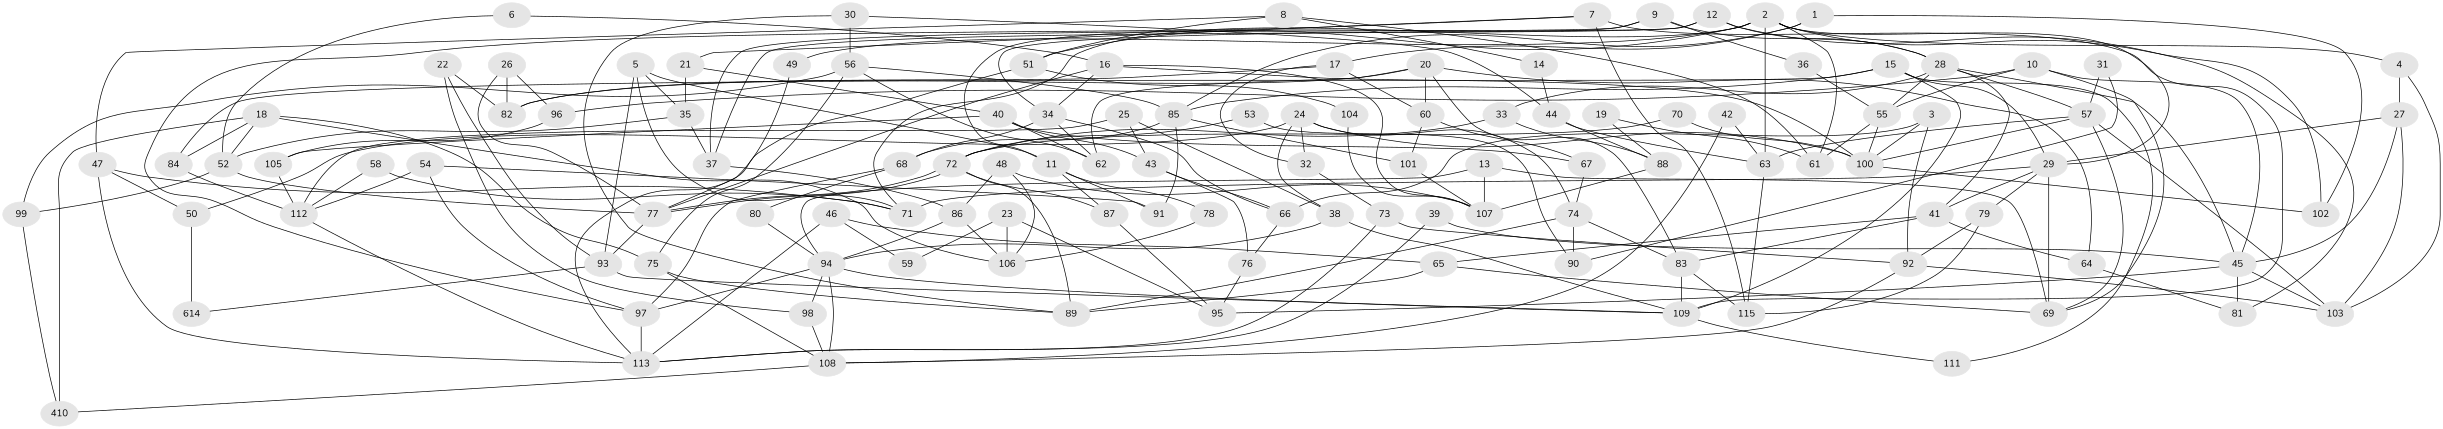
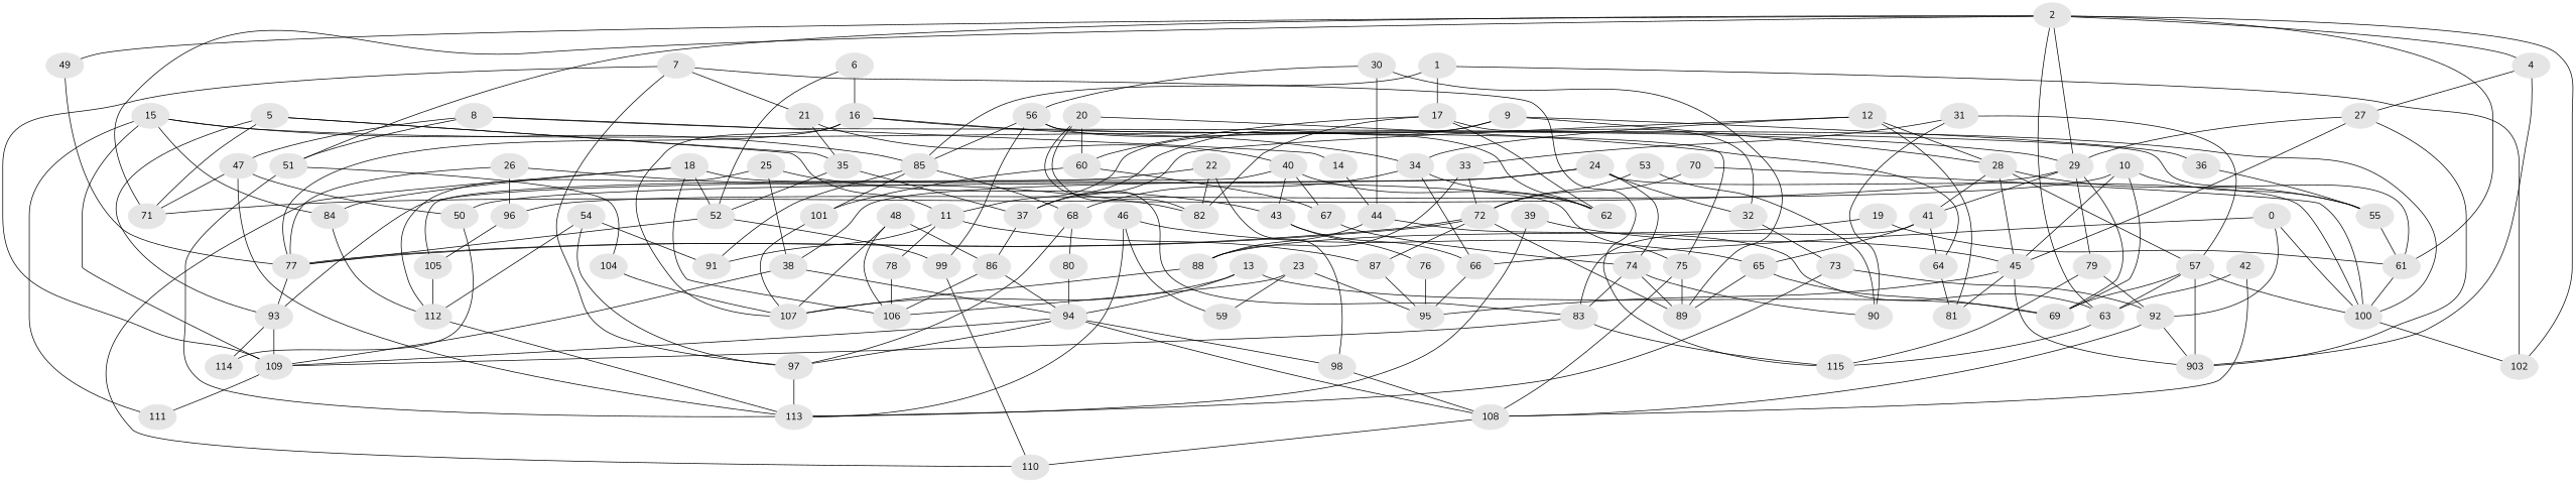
  graph {
    fontname=Nunito
    node [color=gray90 fontname=Nunito style=filled]
    edge [fontname=Nunito]
    1
    17
    85
    102
    32
    60
    62
    82
    91
    68
    101
    2
    4
    29
    49
    51
    61
    63
    71
    27
-   103
+   103 [label=903]
    69
    41
    79
    77
    113
    104
    115
-   3
+   3 [label=0]
    66
    92
    100
    95
    108
    45
    5
    11
    35
    93
    78
    87
    52
    37
    109
-   114 [label=614]
+   114
    6
    16
    34
    107
    99
    7
    21
    97
    40
    111
    8
    14
    47
    44
    50
    9
    28
    36
    55
    57
    86
    10
    96
    81
    105
    106
    12
    13
    94
    98
    88
    73
    15
    84
    112
    67
    18
    75
-   110 [label=410]
+   110
    89
    19
    20
    64
    83
    43
    22
    23
    59
    24
    38
    74
    90
    25
    76
    26
    65
    30
    56
    31
    33
    72
    80
    39
    42
    46
    48
    53
    54
-   58
    70
    1 -- 17
    1 -- 85
    1 -- 102
    17 -- 32
    17 -- 60
-   20 -- 62
+   17 -- 62
    17 -- 82
    85 -- 91
    85 -- 68
    85 -- 101
    32 -- 73
    60 -- 101
    60 -- 67
    68 -- 97
    68 -- 80
    101 -- 107
    2 -- 102
    2 -- 4
    2 -- 29
    2 -- 49
    2 -- 51
    2 -- 61
    2 -- 63
    2 -- 71
    4 -- 27
    4 -- 103
    29 -- 71
    29 -- 69
    29 -- 41
    29 -- 79
    49 -- 77
    51 -- 113
    51 -- 104
    63 -- 115
    27 -- 29
    27 -- 103
    27 -- 45
    41 -- 64
    41 -- 83
    41 -- 65
    79 -- 115
    79 -- 92
    77 -- 93
    104 -- 107
    3 -- 66
    3 -- 92
    3 -- 100
-   66 -- 76
+   66 -- 95
    92 -- 103
    92 -- 108
    100 -- 102
    108 -- 110
    45 -- 103
    45 -- 95
    45 -- 81
    5 -- 71
    5 -- 11
    5 -- 35
    5 -- 93
    11 -- 91
    11 -- 78
    11 -- 87
    35 -- 52
    35 -- 37
    93 -- 109
    93 -- 114
    78 -- 106
    87 -- 95
    52 -- 77
    52 -- 99
    37 -- 86
    109 -- 111
    6 -- 52
    6 -- 16
    16 -- 77
    16 -- 100
    16 -- 34
    16 -- 107
    34 -- 62
    34 -- 68
    34 -- 66
    99 -- 110
    7 -- 115
    7 -- 109
    7 -- 21
    7 -- 97
    21 -- 35
    21 -- 40
    97 -- 113
    40 -- 62
    40 -- 105
    40 -- 67
    40 -- 43
    8 -- 51
    8 -- 61
    8 -- 14
    8 -- 47
    14 -- 44
    47 -- 71
    47 -- 113
    47 -- 50
    44 -- 63
    44 -- 88
    50 -- 114
    9 -- 11
    9 -- 37
    9 -- 28
    9 -- 36
    28 -- 41
    28 -- 45
    28 -- 55
    28 -- 57
    36 -- 55
    55 -- 61
-   55 -- 100
+   61 -- 100
    57 -- 63
    57 -- 103
    57 -- 69
    57 -- 100
    86 -- 106
    86 -- 94
    10 -- 69
    10 -- 45
    10 -- 55
    10 -- 96
    96 -- 105
    105 -- 112
    12 -- 37
    12 -- 34
    12 -- 28
    12 -- 81
    13 -- 69
    13 -- 107
    13 -- 94
    94 -- 108
    94 -- 109
    94 -- 97
    94 -- 98
    98 -- 108
    88 -- 107
    73 -- 113
    73 -- 92
    15 -- 85
    15 -- 29
    15 -- 109
    15 -- 111
    15 -- 84
    84 -- 112
    112 -- 113
    67 -- 74
    18 -- 52
    18 -- 106
    18 -- 84
    18 -- 75
    18 -- 110
    75 -- 108
    75 -- 89
    19 -- 61
    19 -- 88
    20 -- 60
    20 -- 82
    20 -- 64
    20 -- 83
    64 -- 81
    83 -- 115
    83 -- 109
    43 -- 66
    43 -- 76
    22 -- 82
    22 -- 93
    22 -- 98
    23 -- 95
    23 -- 106
    23 -- 59
    24 -- 32
    24 -- 100
    24 -- 50
    24 -- 38
    24 -- 74
    38 -- 109
    38 -- 94
    74 -- 89
    74 -- 83
    74 -- 90
    25 -- 112
    25 -- 43
    25 -- 38
    76 -- 95
    26 -- 82
    26 -- 77
    26 -- 96
    65 -- 69
    65 -- 89
    30 -- 44
    30 -- 89
    30 -- 56
    56 -- 85
    56 -- 62
    56 -- 99
    56 -- 75
    31 -- 57
    31 -- 90
-   28 -- 33
+   31 -- 33
    33 -- 88
    33 -- 72
    72 -- 77
    72 -- 77
    72 -- 87
    72 -- 89
    80 -- 94
    39 -- 113
    39 -- 45
    42 -- 63
    42 -- 108
    46 -- 113
    46 -- 59
    46 -- 65
    48 -- 107
    48 -- 86
    48 -- 106
    53 -- 90
    53 -- 72
    54 -- 91
    54 -- 97
    54 -- 112
-   58 -- 71
-   58 -- 112
    70 -- 100
    70 -- 72
  }
